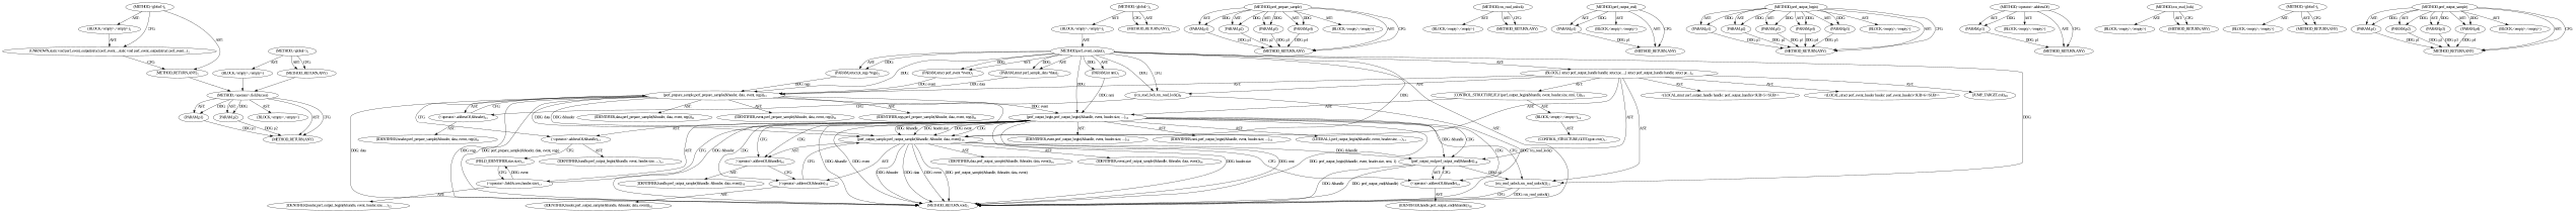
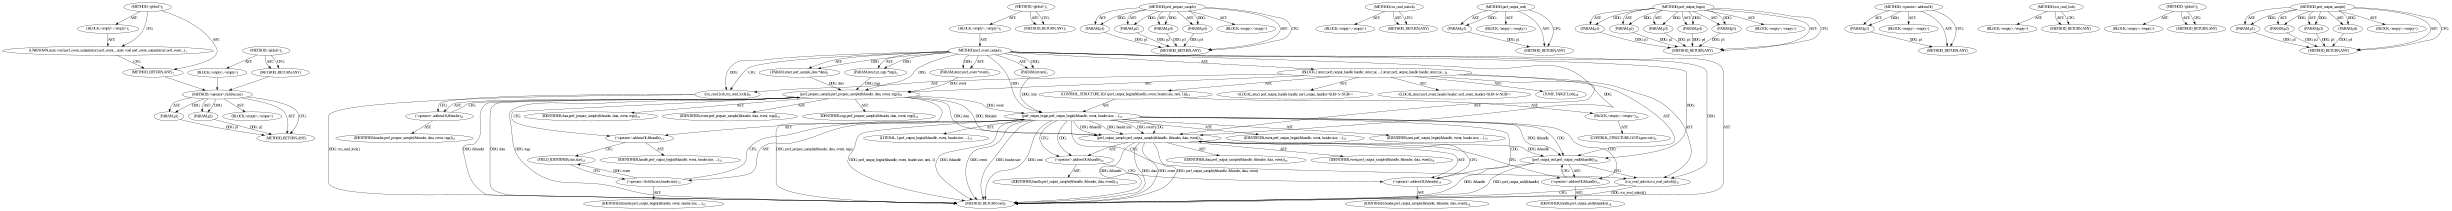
  digraph {
    fontname="Liberation Serif"
    node [fontname="Liberation Serif"]
    edge [fontname="Liberation Serif"]
    n1 [label=<(METHOD,&lt;operator&gt;.fieldAccess)>]
    n2 [label=<(PARAM,p1)>]
    n3 [label=<(PARAM,p2)>]
    n4 [label=<(BLOCK,&lt;empty&gt;,&lt;empty&gt;)>]
    n5 [label=<(METHOD_RETURN,ANY)>]
    n6 [label=<(METHOD,&lt;global&gt;)<SUB>1</SUB>>]
    n7 [label=<(BLOCK,&lt;empty&gt;,&lt;empty&gt;)<SUB>1</SUB>>]
    n8 [label=<(METHOD_RETURN,ANY)<SUB>1</SUB>>]
    n9 [label=<(METHOD,perf_event_output)<SUB>1</SUB>>]
    n10 [label=<(PARAM,struct perf_event *event)<SUB>1</SUB>>]
    n11 [label=<(PARAM,int nmi)<SUB>1</SUB>>]
    n12 [label=<(PARAM,struct perf_sample_data *data)<SUB>2</SUB>>]
    n13 [label=<(PARAM,struct pt_regs *regs)<SUB>3</SUB>>]
    n14 [label=<(BLOCK,{ 	struct perf_output_handle handle; 	struct pe...,{ 	struct perf_output_handle handle; 	struct pe...)<SUB>4</SUB>>]
    n15 [label=<(rcu_read_lock,rcu_read_lock())<SUB>9</SUB>>]
    n16 [label=<(perf_prepare_sample,perf_prepare_sample(&amp;header, data, event, regs))<SUB>11</SUB>>]
    n17 [label=<(perf_output_begin,perf_output_begin(&amp;handle, event, header.size, ...)<SUB>13</SUB>>]
    n18 [label=<(perf_output_sample,perf_output_sample(&amp;handle, &amp;header, data, event))<SUB>16</SUB>>]
    n19 [label=<(perf_output_end,perf_output_end(&amp;handle))<SUB>18</SUB>>]
    n20 [label=<(rcu_read_unlock,rcu_read_unlock())<SUB>21</SUB>>]
    n21 [label=<(METHOD_RETURN,void)<SUB>1</SUB>>]
    n22 [label="<(LOCAL,struct perf_output_handle handle: perf_output_handle)<SUB>5</SUB>>"]
    n23 [label="<(LOCAL,struct perf_event_header header: perf_event_header)<SUB>6</SUB>>"]
    n24 [label=<(CONTROL_STRUCTURE,IF,if (perf_output_begin(&amp;handle, event, header.size, nmi, 1)))<SUB>13</SUB>>]
    n25 [label=<(JUMP_TARGET,exit)<SUB>20</SUB>>]
    n26 [label=<(&lt;operator&gt;.addressOf,&amp;header)<SUB>11</SUB>>]
    n27 [label=<(IDENTIFIER,data,perf_prepare_sample(&amp;header, data, event, regs))<SUB>11</SUB>>]
    n28 [label=<(IDENTIFIER,event,perf_prepare_sample(&amp;header, data, event, regs))<SUB>11</SUB>>]
    n29 [label=<(IDENTIFIER,regs,perf_prepare_sample(&amp;header, data, event, regs))<SUB>11</SUB>>]
    n30 [label=<(&lt;operator&gt;.addressOf,&amp;handle)<SUB>13</SUB>>]
    n31 [label=<(IDENTIFIER,event,perf_output_begin(&amp;handle, event, header.size, ...)<SUB>13</SUB>>]
    n32 [label=<(&lt;operator&gt;.fieldAccess,header.size)<SUB>13</SUB>>]
    n33 [label=<(IDENTIFIER,nmi,perf_output_begin(&amp;handle, event, header.size, ...)<SUB>13</SUB>>]
    n34 [label=<(LITERAL,1,perf_output_begin(&amp;handle, event, header.size, ...)<SUB>13</SUB>>]
    n35 [label=<(&lt;operator&gt;.addressOf,&amp;handle)<SUB>16</SUB>>]
    n36 [label=<(&lt;operator&gt;.addressOf,&amp;header)<SUB>16</SUB>>]
    n37 [label=<(&lt;operator&gt;.addressOf,&amp;handle)<SUB>18</SUB>>]
    n38 [label=<(IDENTIFIER,data,perf_output_sample(&amp;handle, &amp;header, data, event))<SUB>16</SUB>>]
    n39 [label=<(IDENTIFIER,event,perf_output_sample(&amp;handle, &amp;header, data, event))<SUB>16</SUB>>]
    n40 [label=<(BLOCK,&lt;empty&gt;,&lt;empty&gt;)<SUB>14</SUB>>]
    n41 [label=<(IDENTIFIER,header,perf_prepare_sample(&amp;header, data, event, regs))<SUB>11</SUB>>]
    n42 [label=<(IDENTIFIER,handle,perf_output_begin(&amp;handle, event, header.size, ...)<SUB>13</SUB>>]
    n43 [label=<(FIELD_IDENTIFIER,size,size)<SUB>13</SUB>>]
    n44 [label=<(CONTROL_STRUCTURE,GOTO,goto exit;)<SUB>17</SUB>>]
    n45 [label=<(IDENTIFIER,header,perf_output_begin(&amp;handle, event, header.size, ...)<SUB>13</SUB>>]
    n46 [label=<(IDENTIFIER,handle,perf_output_sample(&amp;handle, &amp;header, data, event))<SUB>16</SUB>>]
    n47 [label=<(IDENTIFIER,header,perf_output_sample(&amp;handle, &amp;header, data, event))<SUB>16</SUB>>]
    n48 [label=<(IDENTIFIER,handle,perf_output_end(&amp;handle))<SUB>18</SUB>>]
    n49 [label=<(METHOD,perf_prepare_sample)>]
    n50 [label=<(PARAM,p1)>]
    n51 [label=<(PARAM,p2)>]
    n52 [label=<(PARAM,p3)>]
    n53 [label=<(PARAM,p4)>]
    n54 [label=<(BLOCK,&lt;empty&gt;,&lt;empty&gt;)>]
    n55 [label=<(METHOD_RETURN,ANY)>]
    n56 [label=<(METHOD,rcu_read_unlock)>]
    n57 [label=<(BLOCK,&lt;empty&gt;,&lt;empty&gt;)>]
    n58 [label=<(METHOD_RETURN,ANY)>]
    n59 [label=<(METHOD,perf_output_end)>]
    n60 [label=<(PARAM,p1)>]
    n61 [label=<(BLOCK,&lt;empty&gt;,&lt;empty&gt;)>]
    n62 [label=<(METHOD_RETURN,ANY)>]
    n63 [label=<(METHOD,perf_output_begin)>]
    n64 [label=<(PARAM,p1)>]
    n65 [label=<(PARAM,p2)>]
    n66 [label=<(PARAM,p3)>]
    n67 [label=<(PARAM,p4)>]
    n68 [label=<(PARAM,p5)>]
    n69 [label=<(BLOCK,&lt;empty&gt;,&lt;empty&gt;)>]
    n70 [label=<(METHOD_RETURN,ANY)>]
    n71 [label=<(METHOD,&lt;operator&gt;.addressOf)>]
    n72 [label=<(PARAM,p1)>]
    n73 [label=<(BLOCK,&lt;empty&gt;,&lt;empty&gt;)>]
    n74 [label=<(METHOD_RETURN,ANY)>]
    n75 [label=<(METHOD,rcu_read_lock)>]
    n76 [label=<(BLOCK,&lt;empty&gt;,&lt;empty&gt;)>]
    n77 [label=<(METHOD_RETURN,ANY)>]
    n78 [label=<(METHOD,&lt;global&gt;)<SUB>1</SUB>>]
    n79 [label=<(BLOCK,&lt;empty&gt;,&lt;empty&gt;)>]
    n80 [label=<(METHOD_RETURN,ANY)>]
    n81 [label=<(METHOD,perf_output_sample)>]
    n82 [label=<(PARAM,p1)>]
    n83 [label=<(PARAM,p2)>]
    n84 [label=<(PARAM,p3)>]
    n85 [label=<(PARAM,p4)>]
    n86 [label=<(BLOCK,&lt;empty&gt;,&lt;empty&gt;)>]
    n87 [label=<(METHOD_RETURN,ANY)>]
    n88 [label=<(METHOD,&lt;global&gt;)<SUB>1</SUB>>]
    n89 [label=<(BLOCK,&lt;empty&gt;,&lt;empty&gt;)<SUB>1</SUB>>]
    n90 [label=<(UNKNOWN,static void perf_event_output(struct perf_event...,static void perf_event_output(struct perf_event...)<SUB>1</SUB>>]
    n91 [label=<(METHOD_RETURN,ANY)<SUB>1</SUB>>]
    n92 [label=<(METHOD,&lt;global&gt;)<SUB>1</SUB>>]
    n93 [label=<(BLOCK,&lt;empty&gt;,&lt;empty&gt;)>]
    n94 [label=<(METHOD_RETURN,ANY)>]
    n1 -> n2 [label="AST: "]
    n1 -> n2 [label="DDG: "]
    n1 -> n3 [label="AST: "]
    n1 -> n3 [label="DDG: "]
    n1 -> n4 [label="AST: "]
    n1 -> n5 [label="AST: "]
    n1 -> n5 [label="CFG: "]
    n2 -> n5 [label="DDG: p1"]
    n3 -> n5 [label="DDG: p2"]
    n6 -> n7 [label="AST: "]
    n6 -> n8 [label="AST: "]
    n6 -> n8 [label="CFG: "]
    n7 -> n9 [label="AST: "]
    n9 -> n10 [label="AST: "]
    n9 -> n10 [label="DDG: "]
    n9 -> n11 [label="AST: "]
    n9 -> n11 [label="DDG: "]
    n9 -> n12 [label="AST: "]
    n9 -> n12 [label="DDG: "]
    n9 -> n13 [label="AST: "]
    n9 -> n13 [label="DDG: "]
    n9 -> n14 [label="AST: "]
    n9 -> n15 [label="CFG: "]
    n9 -> n15 [label="DDG: "]
    n9 -> n16 [label="DDG: "]
    n9 -> n17 [label="DDG: "]
    n9 -> n18 [label="DDG: "]
+   n9 -> n19 [label="DDG: "]
    n9 -> n20 [label="DDG: "]
    n9 -> n21 [label="AST: "]
    n10 -> n16 [label="DDG: event"]
    n11 -> n17 [label="DDG: nmi"]
    n12 -> n16 [label="DDG: data"]
    n13 -> n16 [label="DDG: regs"]
    n14 -> n15 [label="AST: "]
    n14 -> n16 [label="AST: "]
    n14 -> n18 [label="AST: "]
    n14 -> n19 [label="AST: "]
    n14 -> n20 [label="AST: "]
    n14 -> n22 [label="AST: "]
    n14 -> n23 [label="AST: "]
    n14 -> n24 [label="AST: "]
    n14 -> n25 [label="AST: "]
    n15 -> n21 [label="DDG: rcu_read_lock()"]
    n15 -> n26 [label="CFG: "]
    n16 -> n17 [label="DDG: event"]
    n16 -> n18 [label="DDG: &amp;header"]
    n16 -> n18 [label="DDG: data"]
    n16 -> n21 [label="DDG: &amp;header"]
    n16 -> n21 [label="DDG: data"]
    n16 -> n21 [label="DDG: regs"]
    n16 -> n21 [label="DDG: perf_prepare_sample(&amp;header, data, event, regs)"]
    n16 -> n26 [label="AST: "]
    n16 -> n27 [label="AST: "]
    n16 -> n28 [label="AST: "]
    n16 -> n29 [label="AST: "]
    n16 -> n30 [label="CFG: "]
    n17 -> n18 [label="DDG: &amp;handle"]
    n17 -> n18 [label="DDG: header.size"]
    n17 -> n18 [label="DDG: event"]
    n17 -> n18 [label="CDG: "]
    n17 -> n19 [label="DDG: &amp;handle"]
    n17 -> n19 [label="CDG: "]
    n17 -> n20 [label="CFG: "]
    n17 -> n21 [label="DDG: &amp;handle"]
    n17 -> n21 [label="DDG: event"]
    n17 -> n21 [label="DDG: header.size"]
    n17 -> n21 [label="DDG: nmi"]
    n17 -> n21 [label="DDG: perf_output_begin(&amp;handle, event, header.size, nmi, 1)"]
    n17 -> n30 [label="AST: "]
    n17 -> n31 [label="AST: "]
    n17 -> n32 [label="AST: "]
    n17 -> n33 [label="AST: "]
    n17 -> n34 [label="AST: "]
    n17 -> n35 [label="CFG: "]
    n17 -> n35 [label="CDG: "]
    n17 -> n36 [label="CDG: "]
    n17 -> n37 [label="CDG: "]
    n18 -> n19 [label="DDG: &amp;handle"]
    n18 -> n21 [label="DDG: &amp;header"]
    n18 -> n21 [label="DDG: data"]
    n18 -> n21 [label="DDG: event"]
    n18 -> n21 [label="DDG: perf_output_sample(&amp;handle, &amp;header, data, event)"]
    n18 -> n35 [label="AST: "]
    n18 -> n36 [label="AST: "]
    n18 -> n37 [label="CFG: "]
    n18 -> n38 [label="AST: "]
    n18 -> n39 [label="AST: "]
-   n19 -> n20 [label="DDG: p2"]
+   n19 -> n20 [label="CFG: "]
    n19 -> n21 [label="DDG: &amp;handle"]
    n19 -> n21 [label="DDG: perf_output_end(&amp;handle)"]
    n19 -> n37 [label="AST: "]
    n20 -> n21 [label="CFG: "]
    n20 -> n21 [label="DDG: rcu_read_unlock()"]
    n24 -> n17 [label="AST: "]
    n24 -> n40 [label="AST: "]
    n26 -> n16 [label="CFG: "]
    n26 -> n41 [label="AST: "]
    n30 -> n42 [label="AST: "]
    n30 -> n43 [label="CFG: "]
    n32 -> n17 [label="CFG: "]
    n32 -> n43 [label="DDG: event"]
    n32 -> n45 [label="AST: "]
    n35 -> n36 [label="CFG: "]
    n35 -> n46 [label="AST: "]
    n36 -> n18 [label="CFG: "]
    n36 -> n47 [label="AST: "]
    n37 -> n19 [label="CFG: "]
    n37 -> n48 [label="AST: "]
    n40 -> n44 [label="AST: "]
    n43 -> n32 [label="CFG: "]
    n49 -> n50 [label="AST: "]
    n49 -> n50 [label="DDG: "]
    n49 -> n51 [label="AST: "]
    n49 -> n51 [label="DDG: "]
    n49 -> n52 [label="AST: "]
    n49 -> n52 [label="DDG: "]
    n49 -> n53 [label="AST: "]
    n49 -> n53 [label="DDG: "]
    n49 -> n54 [label="AST: "]
    n49 -> n55 [label="AST: "]
    n49 -> n55 [label="CFG: "]
    n50 -> n55 [label="DDG: p1"]
    n51 -> n55 [label="DDG: p2"]
    n52 -> n55 [label="DDG: p3"]
    n53 -> n55 [label="DDG: p4"]
    n56 -> n57 [label="AST: "]
    n56 -> n58 [label="AST: "]
    n56 -> n58 [label="CFG: "]
    n59 -> n60 [label="AST: "]
    n59 -> n60 [label="DDG: "]
    n59 -> n61 [label="AST: "]
    n59 -> n62 [label="AST: "]
    n59 -> n62 [label="CFG: "]
    n60 -> n62 [label="DDG: p1"]
    n63 -> n64 [label="AST: "]
    n63 -> n64 [label="DDG: "]
    n63 -> n65 [label="AST: "]
    n63 -> n65 [label="DDG: "]
    n63 -> n66 [label="AST: "]
    n63 -> n66 [label="DDG: "]
    n63 -> n67 [label="AST: "]
    n63 -> n67 [label="DDG: "]
    n63 -> n68 [label="AST: "]
    n63 -> n68 [label="DDG: "]
    n63 -> n69 [label="AST: "]
    n63 -> n70 [label="AST: "]
    n63 -> n70 [label="CFG: "]
    n64 -> n70 [label="DDG: p1"]
    n65 -> n70 [label="DDG: p2"]
    n66 -> n70 [label="DDG: p3"]
    n67 -> n70 [label="DDG: p4"]
    n68 -> n70 [label="DDG: p5"]
    n71 -> n72 [label="AST: "]
    n71 -> n72 [label="DDG: "]
    n71 -> n73 [label="AST: "]
    n71 -> n74 [label="AST: "]
    n71 -> n74 [label="CFG: "]
    n72 -> n74 [label="DDG: p1"]
    n75 -> n76 [label="AST: "]
    n75 -> n77 [label="AST: "]
    n75 -> n77 [label="CFG: "]
    n78 -> n79 [label="AST: "]
    n78 -> n80 [label="AST: "]
    n78 -> n80 [label="CFG: "]
    n81 -> n82 [label="AST: "]
    n81 -> n82 [label="DDG: "]
    n81 -> n83 [label="AST: "]
    n81 -> n83 [label="DDG: "]
    n81 -> n84 [label="AST: "]
    n81 -> n84 [label="DDG: "]
    n81 -> n85 [label="AST: "]
    n81 -> n85 [label="DDG: "]
    n81 -> n86 [label="AST: "]
    n81 -> n87 [label="AST: "]
    n81 -> n87 [label="CFG: "]
    n82 -> n87 [label="DDG: p1"]
    n83 -> n87 [label="DDG: p2"]
    n84 -> n87 [label="DDG: p3"]
    n85 -> n87 [label="DDG: p4"]
    n88 -> n89 [label="AST: "]
    n88 -> n90 [label="CFG: "]
    n88 -> n91 [label="AST: "]
    n89 -> n90 [label="AST: "]
    n90 -> n91 [label="CFG: "]
    n91 -> n1
    n92 -> n93 [label="AST: "]
    n92 -> n94 [label="AST: "]
    n92 -> n94 [label="CFG: "]
    n93 -> n1
    n94 -> n1
  }
